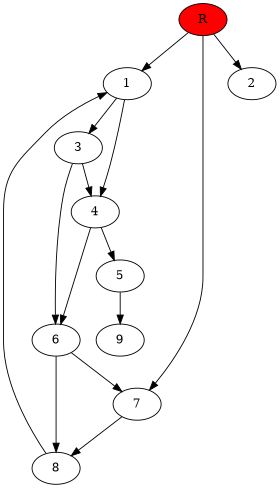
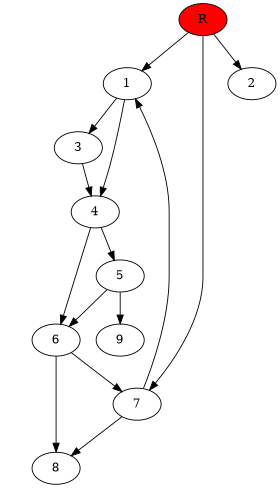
  digraph {
    1
    3
    4
    6
    5
    8
    9
    7
    R [fillcolor="#ff0000" style=filled]
    2
    1 -> 3
    1 -> 4
    3 -> 4
-   3 -> 6
+   5 -> 6
    4 -> 6
    4 -> 5
    6 -> 8
    6 -> 7
    5 -> 9
-   8 -> 1
+   7 -> 1
    7 -> 8
    R -> 1
    R -> 7
    R -> 2
  }
